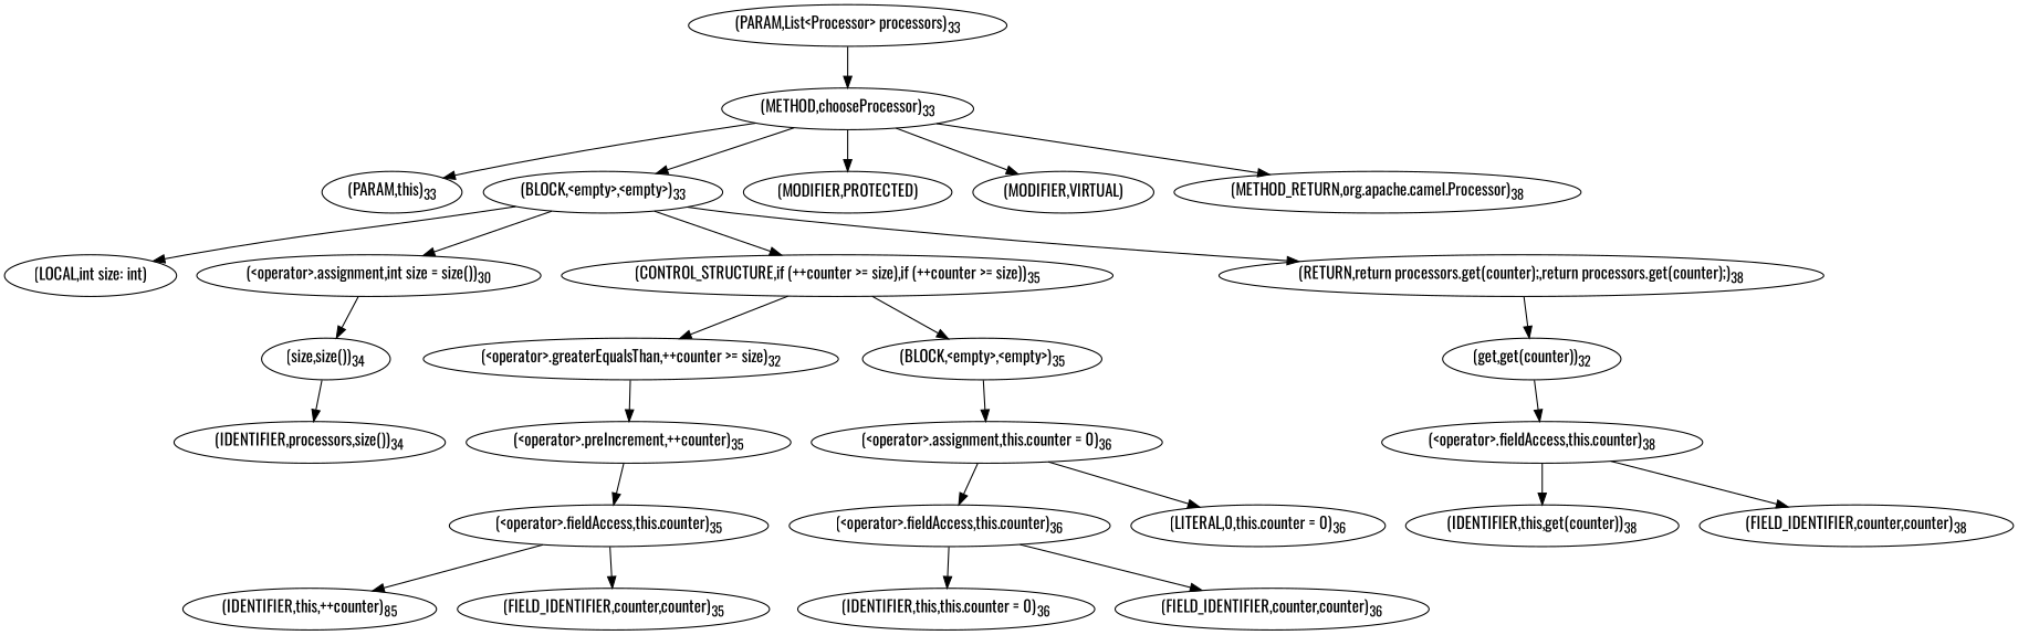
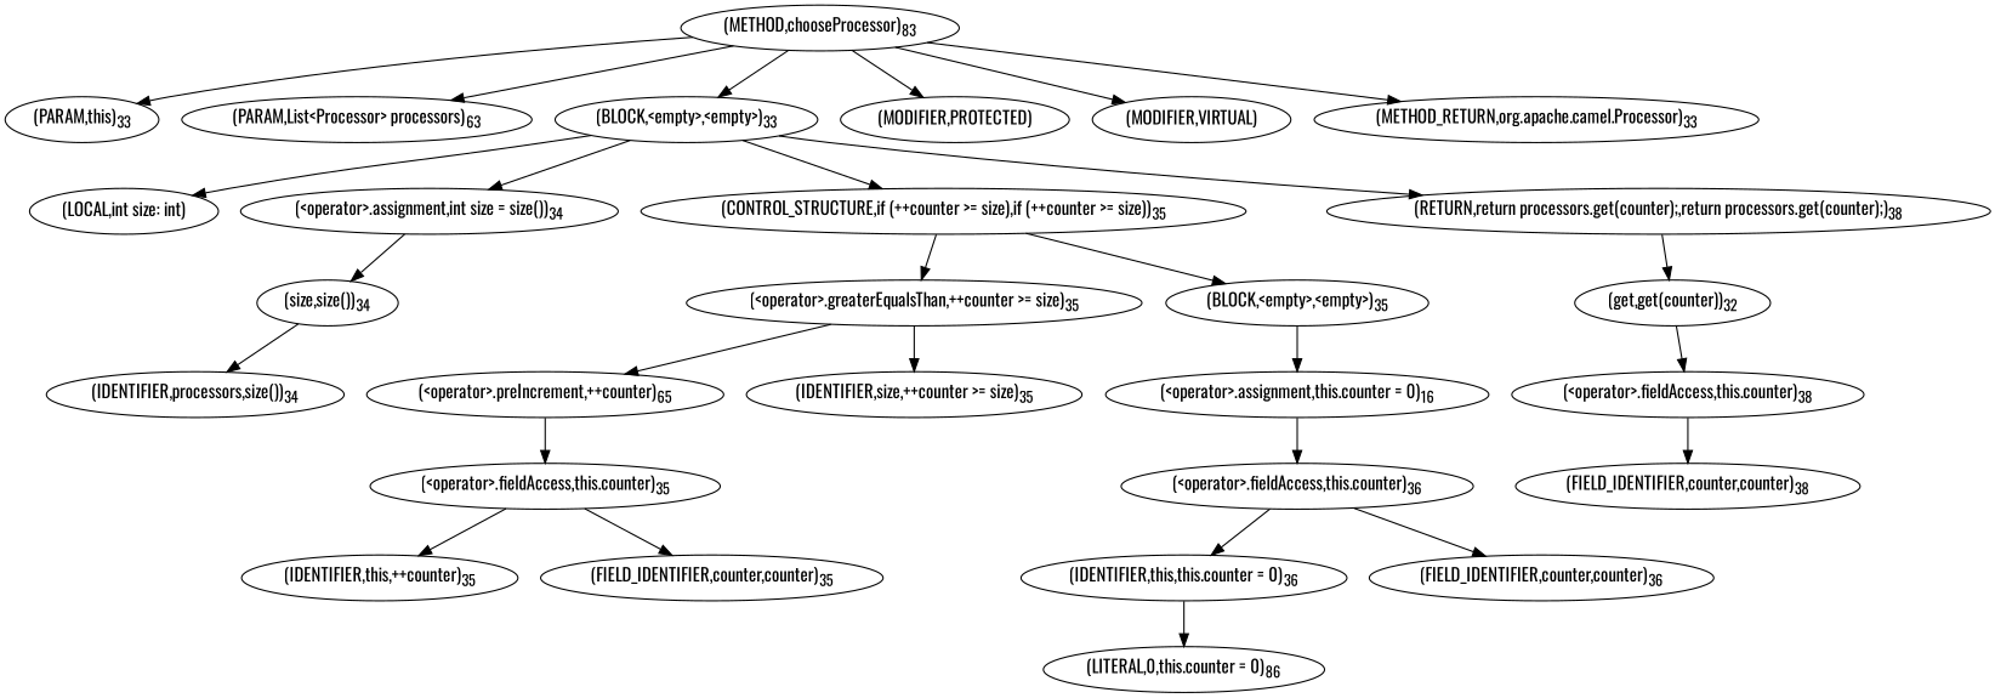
  digraph {
    fontname=Oswald
    node [fontname=Oswald]
    edge [fontname=Oswald]
-   n1 [label=<(METHOD,chooseProcessor)<SUB>33</SUB>>]
+   n1 [label=<(METHOD,chooseProcessor)<SUB>83</SUB>>]
    n2 [label=<(PARAM,this)<SUB>33</SUB>>]
-   n3 [label=<(PARAM,List&lt;Processor&gt; processors)<SUB>33</SUB>>]
+   n3 [label=<(PARAM,List&lt;Processor&gt; processors)<SUB>63</SUB>>]
    n4 [label=<(BLOCK,&lt;empty&gt;,&lt;empty&gt;)<SUB>33</SUB>>]
    n5 [label=<(MODIFIER,PROTECTED)>]
    n6 [label=<(MODIFIER,VIRTUAL)>]
-   n7 [label=<(METHOD_RETURN,org.apache.camel.Processor)<SUB>38</SUB>>]
+   n7 [label=<(METHOD_RETURN,org.apache.camel.Processor)<SUB>33</SUB>>]
    n8 [label=<(LOCAL,int size: int)>]
-   n9 [label=<(&lt;operator&gt;.assignment,int size = size())<SUB>30</SUB>>]
+   n9 [label=<(&lt;operator&gt;.assignment,int size = size())<SUB>34</SUB>>]
    n10 [label=<(CONTROL_STRUCTURE,if (++counter &gt;= size),if (++counter &gt;= size))<SUB>35</SUB>>]
    n11 [label=<(RETURN,return processors.get(counter);,return processors.get(counter);)<SUB>38</SUB>>]
    n12 [label=<(size,size())<SUB>34</SUB>>]
-   n13 [label=<(&lt;operator&gt;.greaterEqualsThan,++counter &gt;= size)<SUB>32</SUB>>]
+   n13 [label=<(&lt;operator&gt;.greaterEqualsThan,++counter &gt;= size)<SUB>35</SUB>>]
    n14 [label=<(BLOCK,&lt;empty&gt;,&lt;empty&gt;)<SUB>35</SUB>>]
    n15 [label=<(get,get(counter))<SUB>32</SUB>>]
    n16 [label=<(IDENTIFIER,processors,size())<SUB>34</SUB>>]
-   n17 [label=<(&lt;operator&gt;.preIncrement,++counter)<SUB>35</SUB>>]
-   n19 [label=<(&lt;operator&gt;.assignment,this.counter = 0)<SUB>36</SUB>>]
+   n17 [label=<(&lt;operator&gt;.preIncrement,++counter)<SUB>65</SUB>>]
+   n18 [label=<(IDENTIFIER,size,++counter &gt;= size)<SUB>35</SUB>>]
+   n19 [label=<(&lt;operator&gt;.assignment,this.counter = 0)<SUB>16</SUB>>]
    n20 [label=<(&lt;operator&gt;.fieldAccess,this.counter)<SUB>35</SUB>>]
-   n21 [label=<(IDENTIFIER,this,++counter)<SUB>85</SUB>>]
+   n21 [label=<(IDENTIFIER,this,++counter)<SUB>35</SUB>>]
    n22 [label=<(FIELD_IDENTIFIER,counter,counter)<SUB>35</SUB>>]
    n23 [label=<(&lt;operator&gt;.fieldAccess,this.counter)<SUB>36</SUB>>]
-   n24 [label=<(LITERAL,0,this.counter = 0)<SUB>36</SUB>>]
+   n24 [label=<(LITERAL,0,this.counter = 0)<SUB>86</SUB>>]
    n25 [label=<(IDENTIFIER,this,this.counter = 0)<SUB>36</SUB>>]
    n26 [label=<(FIELD_IDENTIFIER,counter,counter)<SUB>36</SUB>>]
    n27 [label=<(&lt;operator&gt;.fieldAccess,this.counter)<SUB>38</SUB>>]
-   n28 [label=<(IDENTIFIER,this,get(counter))<SUB>38</SUB>>]
    n29 [label=<(FIELD_IDENTIFIER,counter,counter)<SUB>38</SUB>>]
    n1 -> n2
-   n3 -> n1
+   n1 -> n3
    n1 -> n4
    n1 -> n5
    n1 -> n6
    n1 -> n7
    n4 -> n8
    n4 -> n9
    n4 -> n10
    n4 -> n11
    n9 -> n12
    n10 -> n13
    n10 -> n14
    n11 -> n15
    n12 -> n16
    n13 -> n17
+   n13 -> n18
    n14 -> n19
    n15 -> n27
    n17 -> n20
    n19 -> n23
-   n19 -> n24
+   n25 -> n24
    n20 -> n21
    n20 -> n22
    n23 -> n25
    n23 -> n26
-   n27 -> n28
    n27 -> n29
  }
